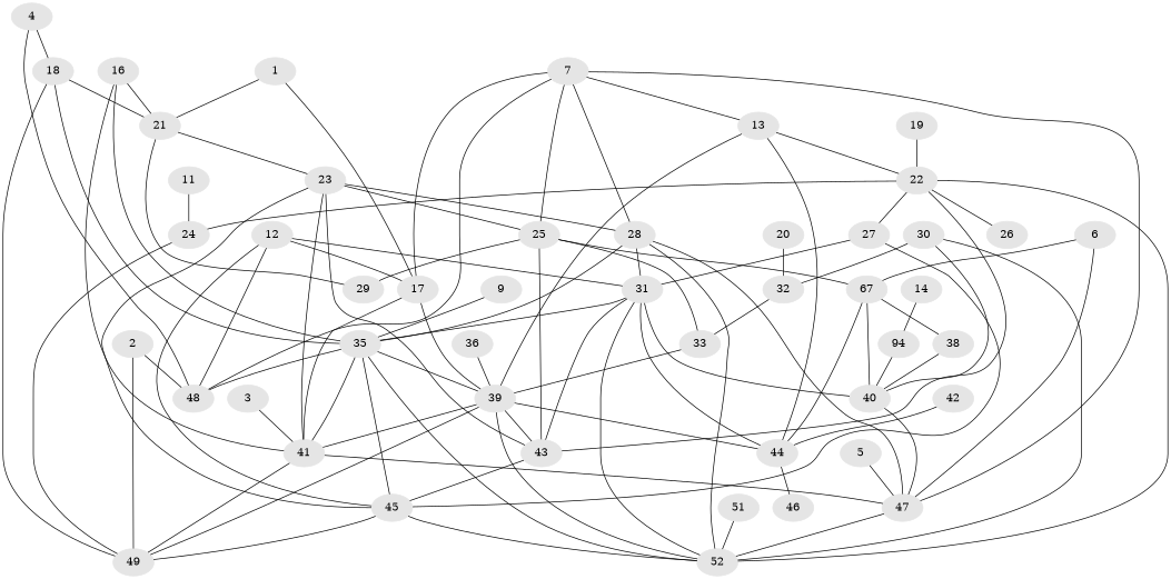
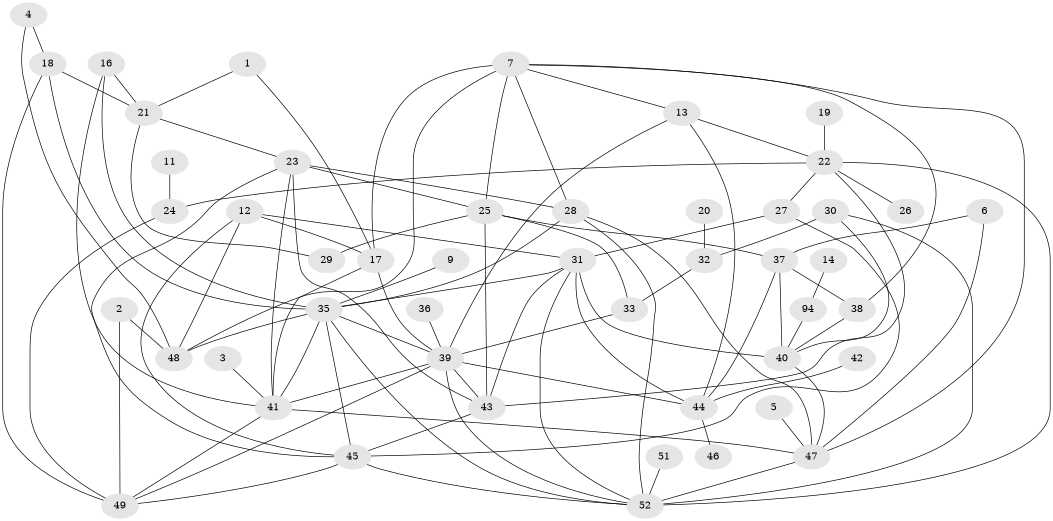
  graph {
    node [color=gray90 style=filled]
    edge [weight=1.0]
    1
    17
    21
    41
    39
    23
    29
    2
    48
    49
    3
    47
    4
    18
    35
    5
    52
    6
-   37 [label=67]
+   37
    38
    44
    40
    7
    13
    25
    28
    22
    43
    33
    31
    9
    45
    11
    24
    12
    26
    27
    46
    n39 [label=94]
    14
    16
    19
    20
    32
    30
    36
    42
    51
    1 -- 17
    1 -- 21
    17 -- 41
    17 -- 39
    21 -- 23
    21 -- 29
    41 -- 49
    41 -- 47
    39 -- 41
    39 -- 49
    39 -- 52
    39 -- 44
    39 -- 43
    23 -- 41
    23 -- 25
    23 -- 28
    23 -- 43
    23 -- 45
    2 -- 48
    2 -- 49
    3 -- 41
    47 -- 52
    4 -- 48
    4 -- 18
    18 -- 21
    18 -- 49
    18 -- 35
    35 -- 41
    35 -- 39
    35 -- 48 [weight=2.0]
    35 -- 52
    35 -- 45
    5 -- 47
    6 -- 47
    6 -- 37
    37 -- 38
    37 -- 44
    37 -- 40
    38 -- 40
    44 -- 46
    40 -- 47
    7 -- 17
    7 -- 48
    7 -- 47
+   7 -- 38
    7 -- 13
    7 -- 25
    7 -- 28
    13 -- 39
    13 -- 44
    13 -- 22
    25 -- 29
    25 -- 37
    25 -- 43
    25 -- 33
    28 -- 47
    28 -- 35
    28 -- 52
-   28 -- 31
    22 -- 52
    22 -- 43
    22 -- 24
    22 -- 26
    22 -- 27
    43 -- 45
    33 -- 39
    31 -- 35
    31 -- 52
    31 -- 44
    31 -- 40
    31 -- 43
    9 -- 35
    45 -- 49
    45 -- 52
    11 -- 24
    24 -- 49
    12 -- 17
    12 -- 48
    12 -- 31
    12 -- 45
    27 -- 31
    27 -- 45
    n39 -- 40
    14 -- n39
    16 -- 21
    16 -- 41
    16 -- 35
    19 -- 22
    20 -- 32
    32 -- 33
    30 -- 52 [weight=2.0]
    30 -- 40
    30 -- 32
    36 -- 39
    42 -- 44
    51 -- 52
  }
